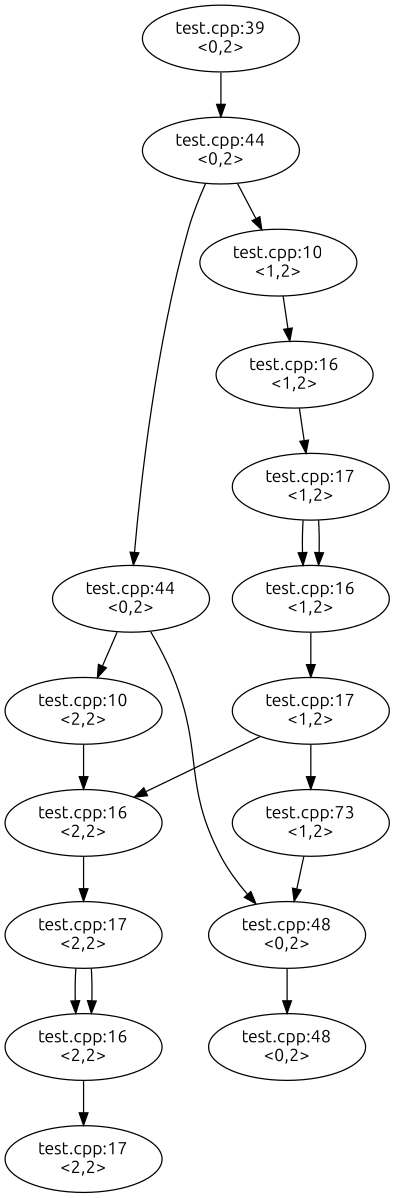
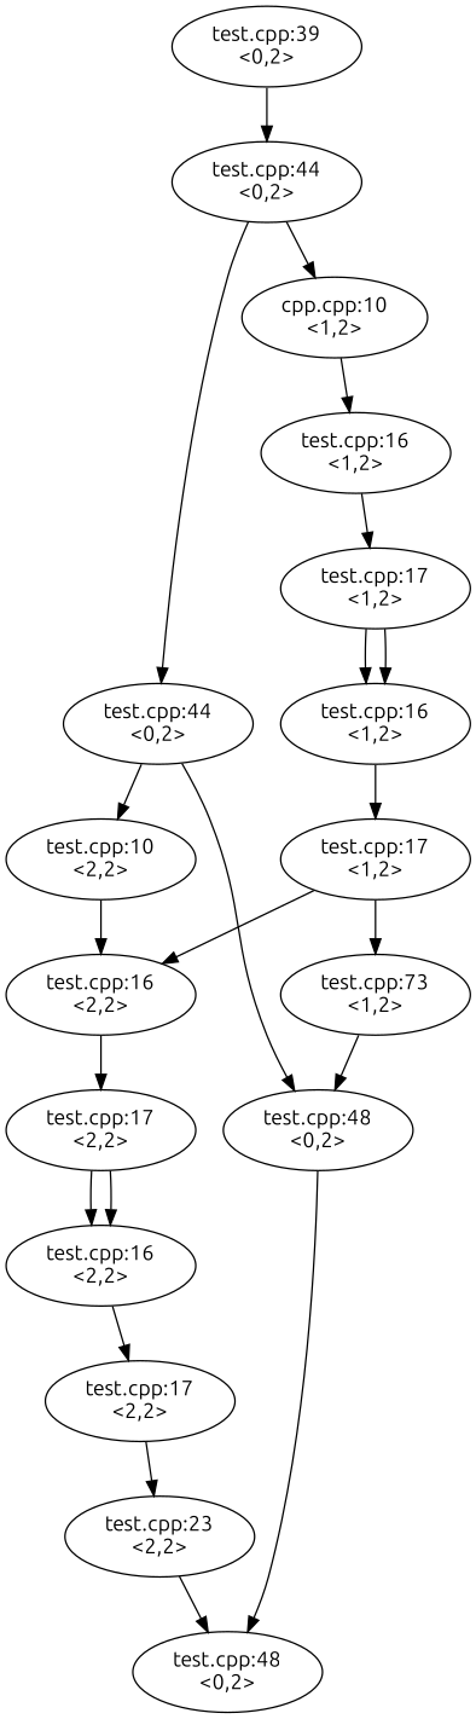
  digraph {
    fontname=Ubuntu
    node [fontname=Ubuntu]
    edge [fontname=Ubuntu]
    n1 [label="test.cpp:39\n<0,2>"]
    n2 [label="test.cpp:44\n<0,2>"]
-   n3 [label="test.cpp:10\n<1,2>"]
+   n3 [label="cpp.cpp:10\n<1,2>"]
    n4 [label="test.cpp:44\n<0,2>"]
    n5 [label="test.cpp:16\n<1,2>"]
    n6 [label="test.cpp:10\n<2,2>"]
    n7 [label="test.cpp:48\n<0,2>"]
    n8 [label="test.cpp:17\n<1,2>"]
    n9 [label="test.cpp:16\n<2,2>"]
    n10 [label="test.cpp:48\n<0,2>"]
    n11 [label="test.cpp:17\n<2,2>"]
    n12 [label="test.cpp:16\n<1,2>"]
    n13 [label="test.cpp:17\n<1,2>"]
    n14 [label="test.cpp:73\n<1,2>"]
    n15 [label="test.cpp:16\n<2,2>"]
    n16 [label="test.cpp:17\n<2,2>"]
+   n17 [label="test.cpp:23\n<2,2>"]
    n1 -> n2
    n2 -> n3
    n2 -> n4
    n3 -> n5
    n4 -> n6
    n4 -> n7
    n5 -> n8
    n6 -> n9
    n7 -> n10
    n8 -> n12
    n8 -> n12
    n9 -> n11
    n11 -> n15
    n11 -> n15
    n12 -> n13
    n13 -> n9
    n13 -> n14
    n14 -> n7
    n15 -> n16
+   n16 -> n17
+   n17 -> n10
  }
